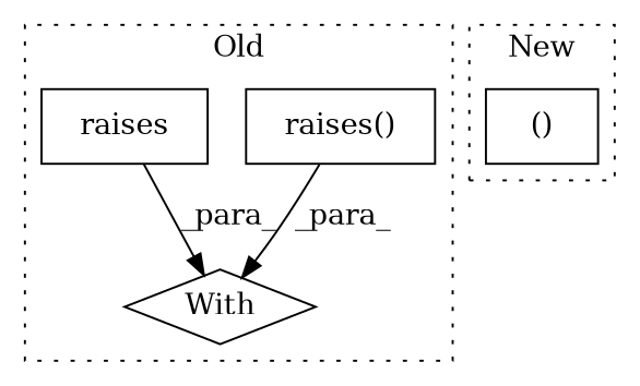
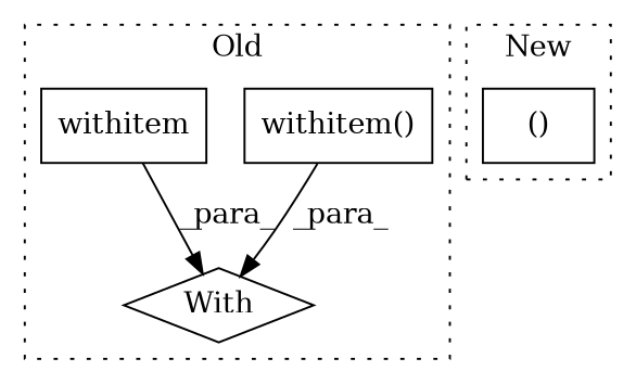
  digraph {
    node [shape=box]
-   n1 [a=75 l="14,14" label="raises()" s="17079,17103"]
-   n2 [a=49 l=6 label=raises s=17079]
+   n1 [a=75 l="14,14" label="withitem()" s="17079,17103"]
+   n2 [a=49 l=6 label=withitem s=17079]
    n3 [a=39 l="5,42" label=With s="17074,17085" shape=diamond]
    n4 [a=54 l=76 label="()" s=20459]
    subgraph cluster_1 {
      label=Old
      style=dotted
      n1
      n2
      n3
    }
    subgraph cluster_2 {
      label=New
      style=dotted
      n4
    }
    n1 -> n3 [label=_para_]
    n2 -> n3 [label=_para_]
  }
